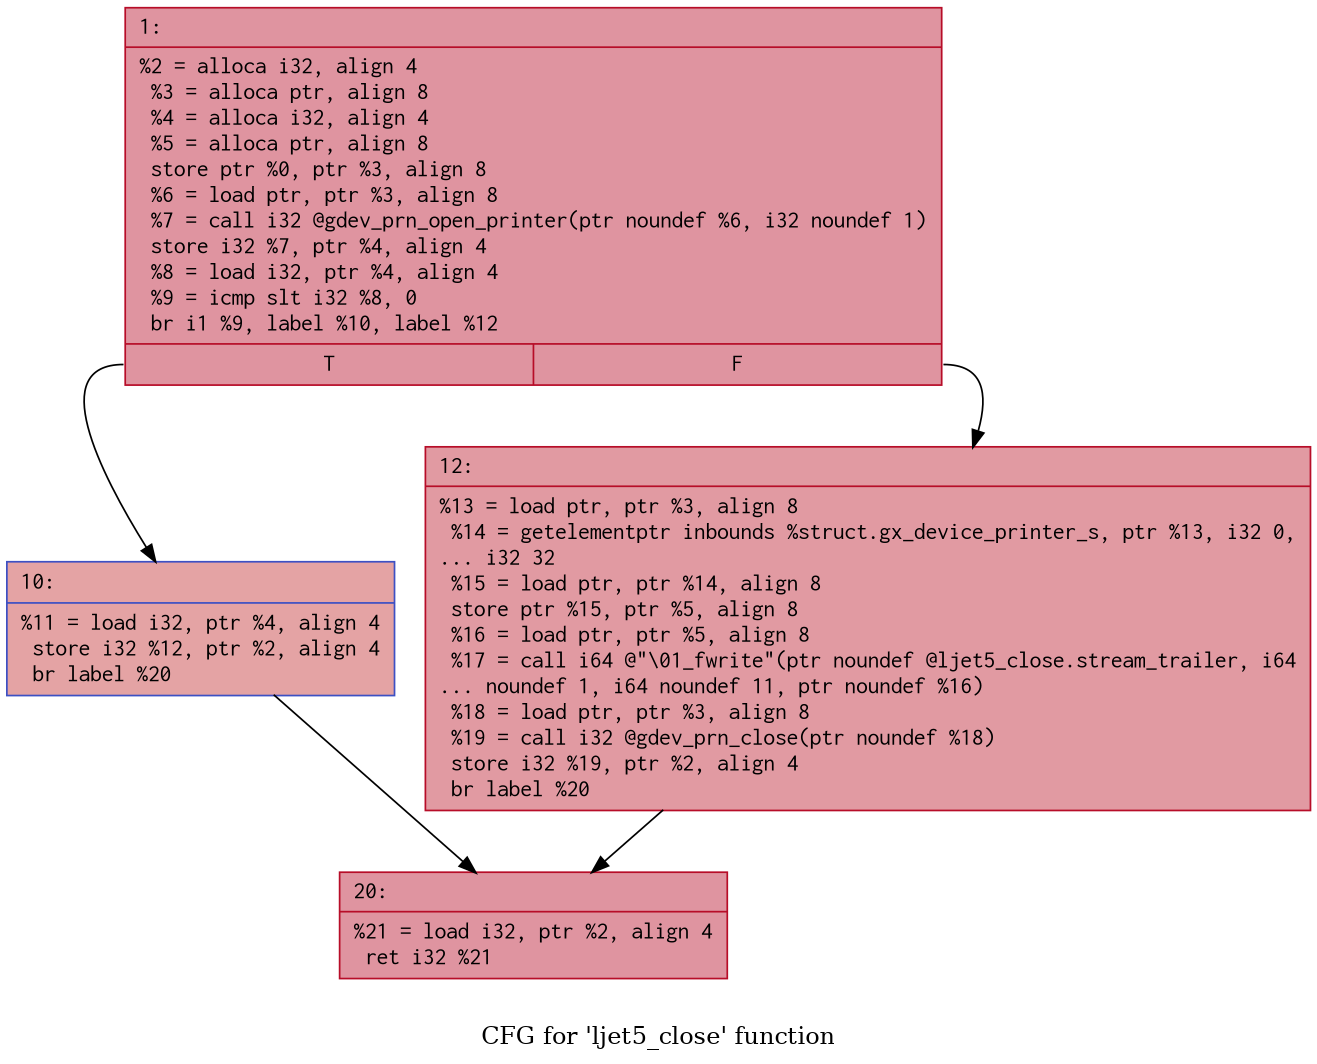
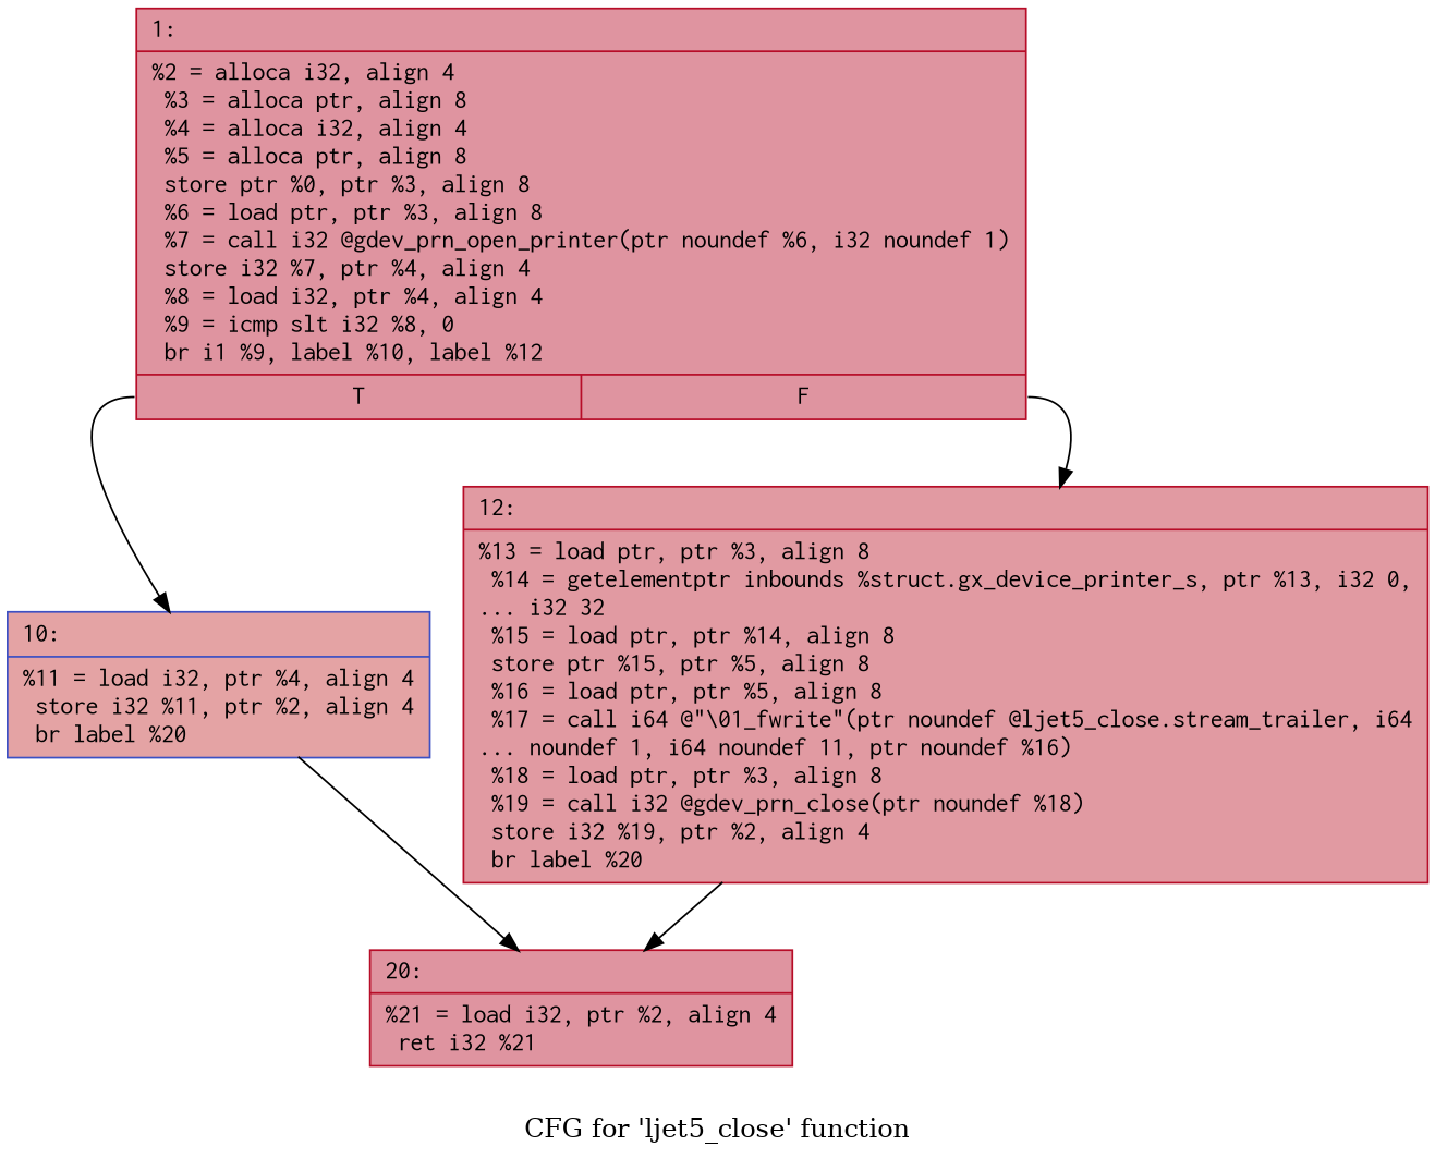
  digraph {
    label="CFG for 'ljet5_close' function"
    node [color="#b70d28ff" fillcolor="#b70d2870" fontname=Courier shape=record style=filled]
    n1 [label="{1:\l|  %2 = alloca i32, align 4\l  %3 = alloca ptr, align 8\l  %4 = alloca i32, align 4\l  %5 = alloca ptr, align 8\l  store ptr %0, ptr %3, align 8\l  %6 = load ptr, ptr %3, align 8\l  %7 = call i32 @gdev_prn_open_printer(ptr noundef %6, i32 noundef 1)\l  store i32 %7, ptr %4, align 4\l  %8 = load i32, ptr %4, align 4\l  %9 = icmp slt i32 %8, 0\l  br i1 %9, label %10, label %12\l|{<s0>T|<s1>F}}"]
-   n2 [color="#3d50c3ff" fillcolor="#c32e3170" label="{10:\l|  %11 = load i32, ptr %4, align 4\l  store i32 %12, ptr %2, align 4\l  br label %20\l}"]
+   n2 [color="#3d50c3ff" fillcolor="#c32e3170" label="{10:\l|  %11 = load i32, ptr %4, align 4\l  store i32 %11, ptr %2, align 4\l  br label %20\l}"]
    n3 [fillcolor="#bb1b2c70" label="{12:\l|  %13 = load ptr, ptr %3, align 8\l  %14 = getelementptr inbounds %struct.gx_device_printer_s, ptr %13, i32 0,\l... i32 32\l  %15 = load ptr, ptr %14, align 8\l  store ptr %15, ptr %5, align 8\l  %16 = load ptr, ptr %5, align 8\l  %17 = call i64 @\"\\01_fwrite\"(ptr noundef @ljet5_close.stream_trailer, i64\l... noundef 1, i64 noundef 11, ptr noundef %16)\l  %18 = load ptr, ptr %3, align 8\l  %19 = call i32 @gdev_prn_close(ptr noundef %18)\l  store i32 %19, ptr %2, align 4\l  br label %20\l}"]
    n4 [label="{20:\l|  %21 = load i32, ptr %2, align 4\l  ret i32 %21\l}"]
    n1 -> n2 [tailport=s0]
    n1 -> n3 [tailport=s1]
    n2 -> n4
    n3 -> n4
  }
